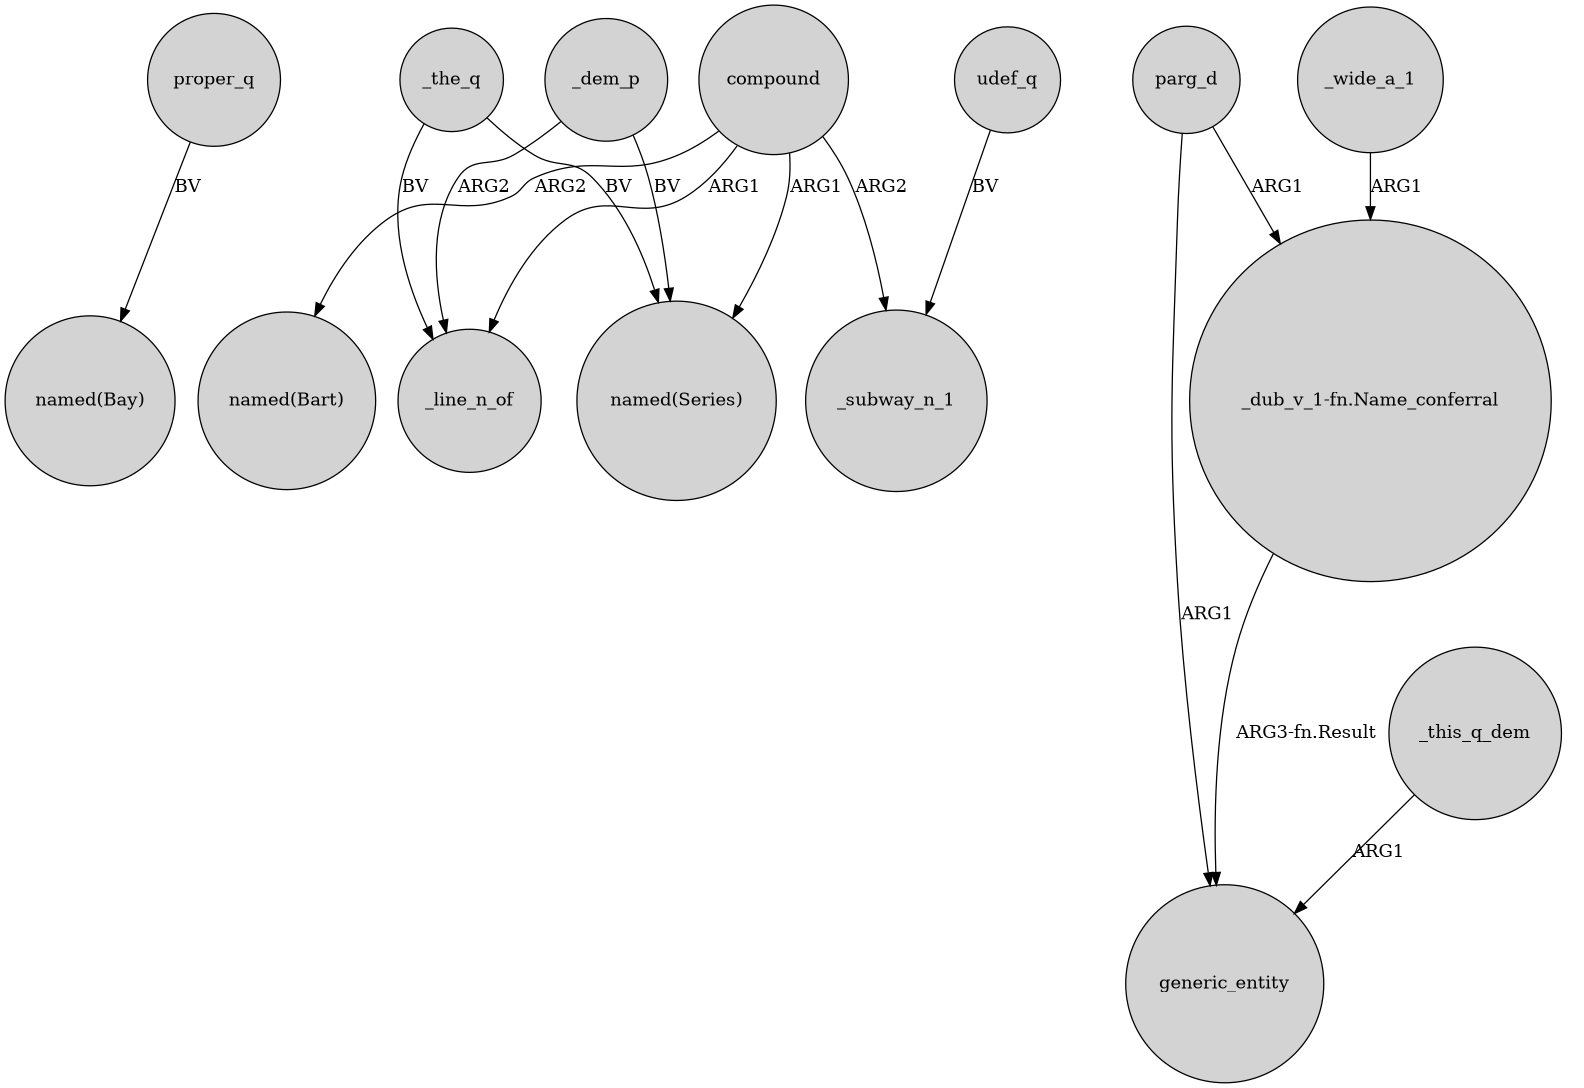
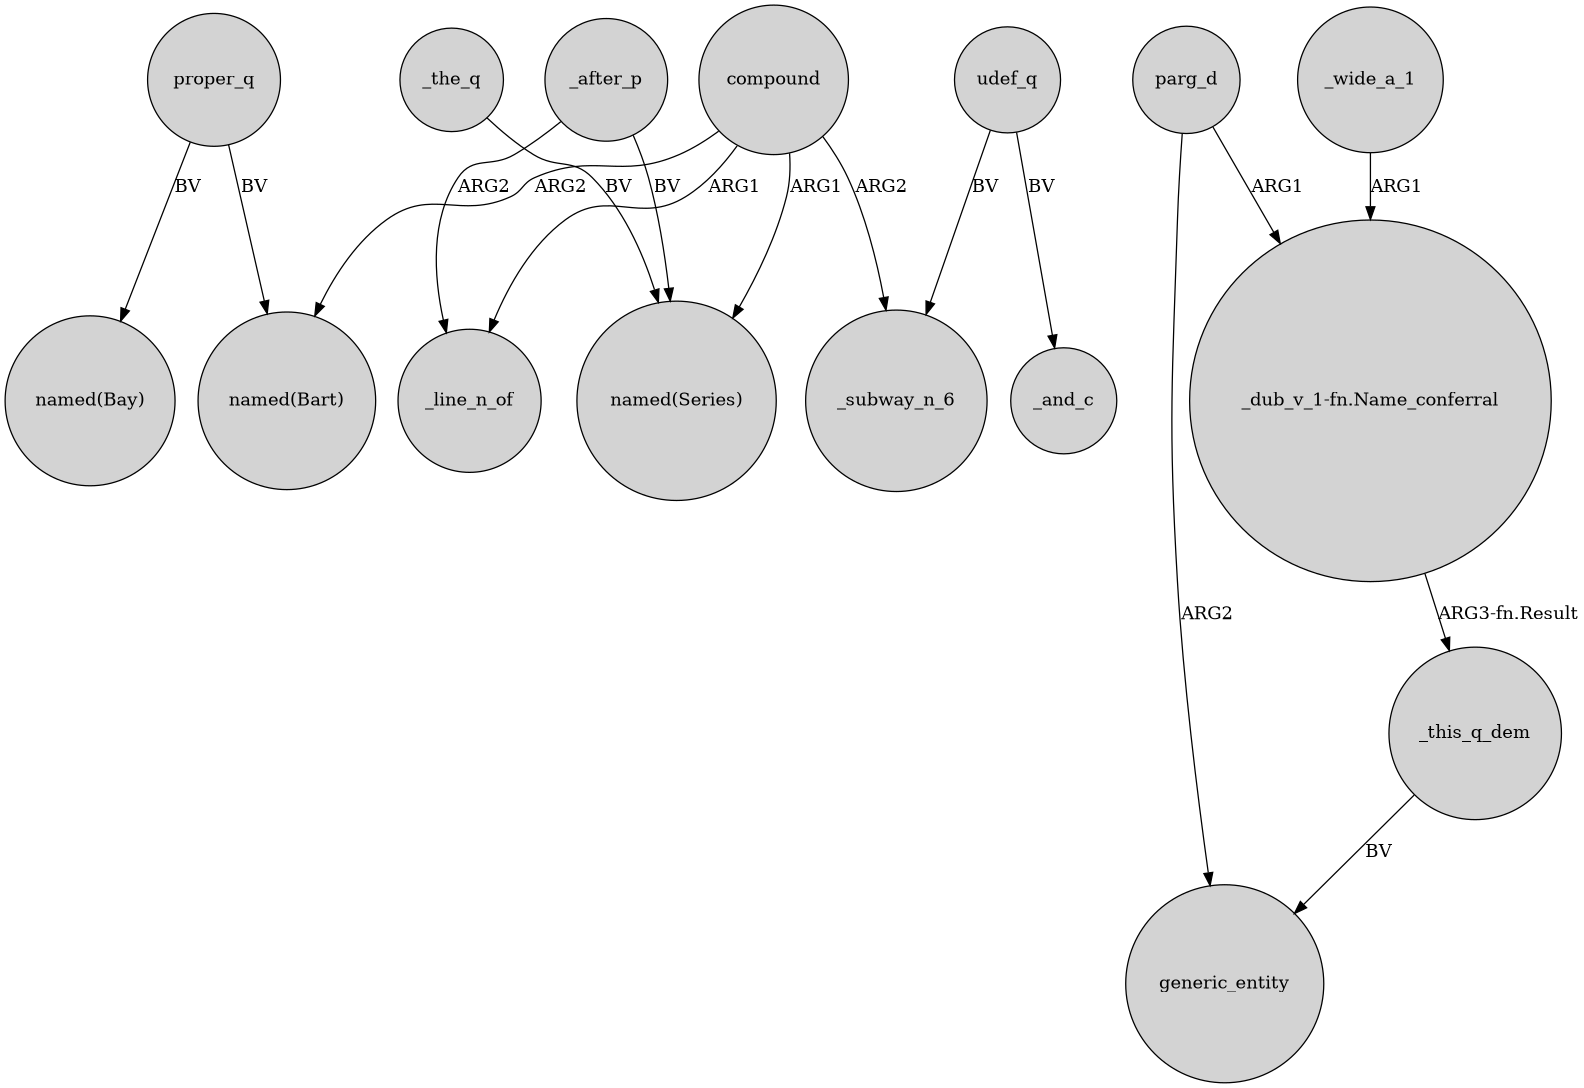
  digraph {
    node [shape=circle style=filled]
    proper_q
    "named(Bay)"
    "named(Bart)"
    _the_q
    _line_n_of
    "named(Series)"
    parg_d
    generic_entity
    "_dub_v_1-fn.Name_conferral"
-   _after_p [label=_dem_p]
+   _after_p
    compound
-   _subway_n_1
+   _subway_n_1 [label=_subway_n_6]
    _wide_a_1
    udef_q
+   _and_c
    _this_q_dem
    proper_q -> "named(Bay)" [label=BV]
-   _the_q -> _line_n_of [label=BV]
+   proper_q -> "named(Bart)" [label=BV]
    _the_q -> "named(Series)" [label=BV]
-   parg_d -> generic_entity [label=ARG1]
+   parg_d -> generic_entity [label=ARG2]
    parg_d -> "_dub_v_1-fn.Name_conferral" [label=ARG1]
-   "_dub_v_1-fn.Name_conferral" -> generic_entity [label="ARG3-fn.Result"]
+   "_dub_v_1-fn.Name_conferral" -> _this_q_dem [label="ARG3-fn.Result"]
    _after_p -> _line_n_of [label=ARG2]
    _after_p -> "named(Series)" [label=BV]
    compound -> "named(Bart)" [label=ARG2]
    compound -> _line_n_of [label=ARG1]
    compound -> "named(Series)" [label=ARG1]
    compound -> _subway_n_1 [label=ARG2]
    _wide_a_1 -> "_dub_v_1-fn.Name_conferral" [label=ARG1]
    udef_q -> _subway_n_1 [label=BV]
-   _this_q_dem -> generic_entity [label=ARG1]
+   udef_q -> _and_c [label=BV]
+   _this_q_dem -> generic_entity [label=BV]
  }
